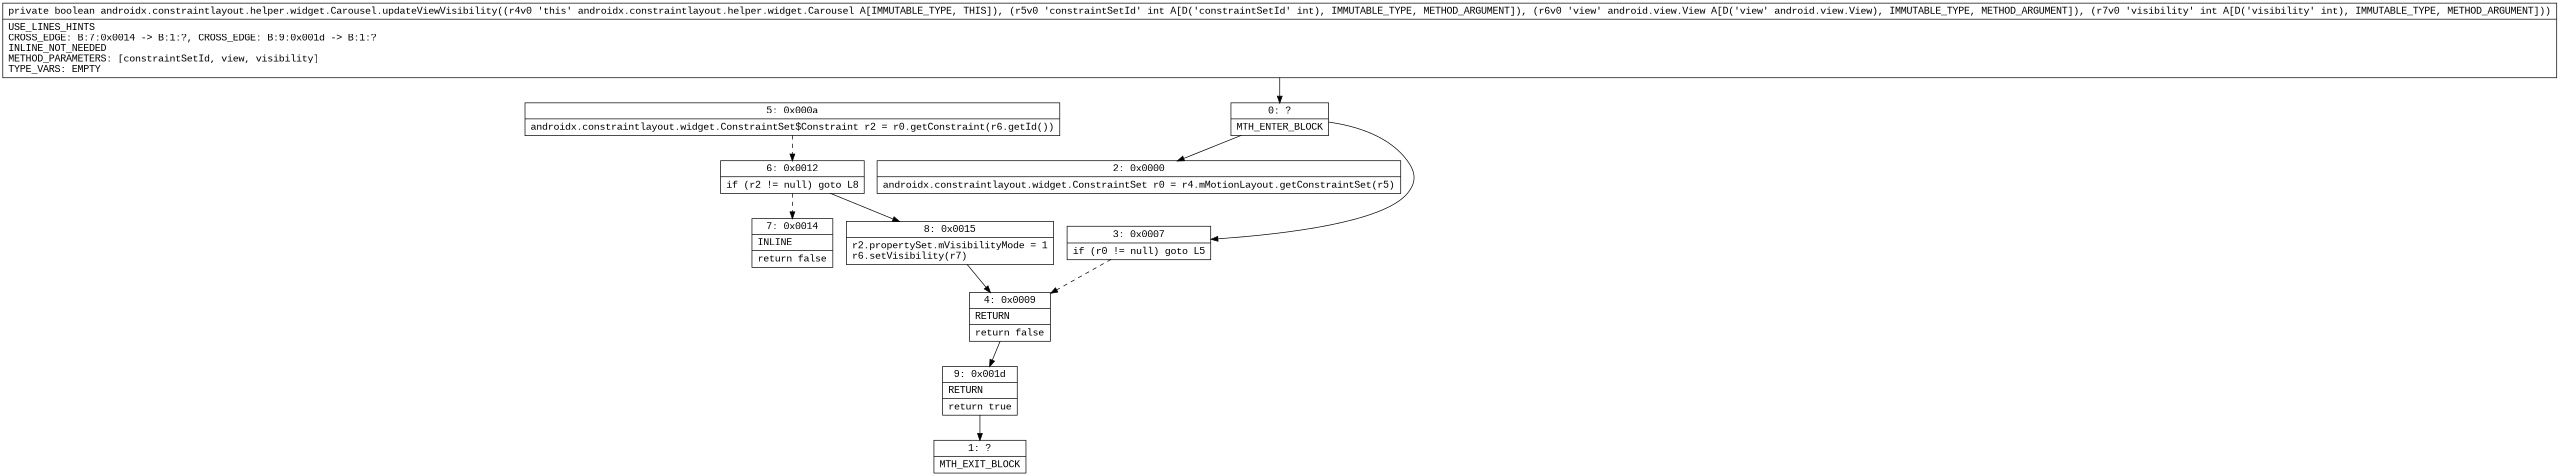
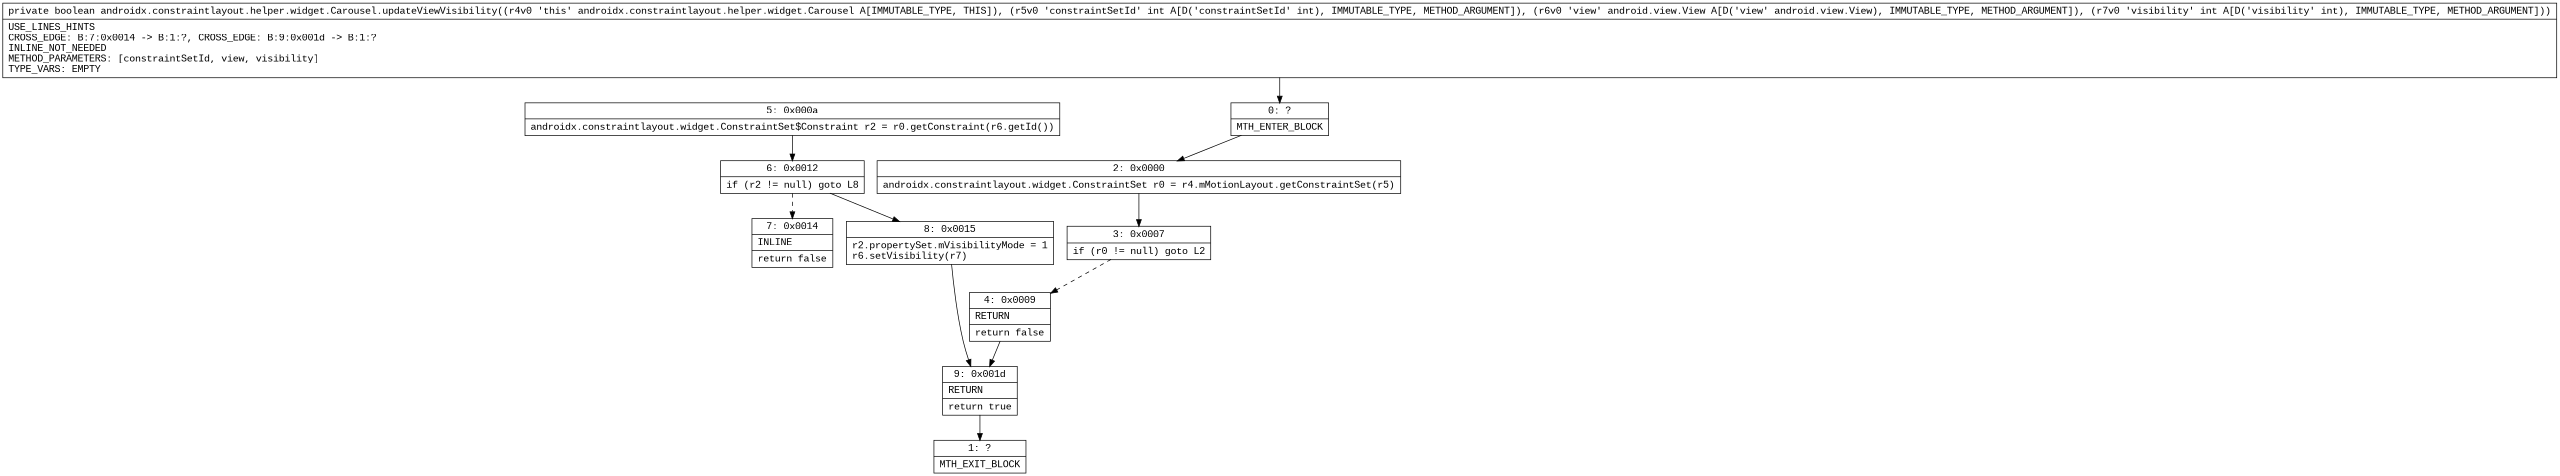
  digraph {
    fontname="Liberation Mono"
    node [fontname="Liberation Mono" shape=record]
    edge [fontname="Liberation Mono"]
    n1 [label="{0\:\ ?|MTH_ENTER_BLOCK\l}"]
    n2 [label="{2\:\ 0x0000|androidx.constraintlayout.widget.ConstraintSet r0 = r4.mMotionLayout.getConstraintSet(r5)\l}"]
-   n3 [label="{3\:\ 0x0007|if (r0 != null) goto L5\l}"]
+   n3 [label="{3\:\ 0x0007|if (r0 != null) goto L2\l}"]
    n4 [label="{4\:\ 0x0009|RETURN\l|return false\l}"]
    n5 [label="{9\:\ 0x001d|RETURN\l|return true\l}"]
    n6 [label="{5\:\ 0x000a|androidx.constraintlayout.widget.ConstraintSet$Constraint r2 = r0.getConstraint(r6.getId())\l}"]
    n7 [label="{6\:\ 0x0012|if (r2 != null) goto L8\l}"]
    n8 [label="{1\:\ ?|MTH_EXIT_BLOCK\l}"]
    n9 [label="{7\:\ 0x0014|INLINE\l|return false\l}"]
    n10 [label="{8\:\ 0x0015|r2.propertySet.mVisibilityMode = 1\lr6.setVisibility(r7)\l}"]
    n11 [label="{private boolean androidx.constraintlayout.helper.widget.Carousel.updateViewVisibility((r4v0 'this' androidx.constraintlayout.helper.widget.Carousel A[IMMUTABLE_TYPE, THIS]), (r5v0 'constraintSetId' int A[D('constraintSetId' int), IMMUTABLE_TYPE, METHOD_ARGUMENT]), (r6v0 'view' android.view.View A[D('view' android.view.View), IMMUTABLE_TYPE, METHOD_ARGUMENT]), (r7v0 'visibility' int A[D('visibility' int), IMMUTABLE_TYPE, METHOD_ARGUMENT]))  | USE_LINES_HINTS\lCROSS_EDGE: B:7:0x0014 \-\> B:1:?, CROSS_EDGE: B:9:0x001d \-\> B:1:?\lINLINE_NOT_NEEDED\lMETHOD_PARAMETERS: [constraintSetId, view, visibility]\lTYPE_VARS: EMPTY\l}"]
    n1 -> n2
-   n1 -> n3
+   n2 -> n3
    n3 -> n4 [style=dashed]
    n4 -> n5
    n5 -> n8
-   n6 -> n7 [style=dashed]
+   n6 -> n7
    n7 -> n9 [style=dashed]
    n7 -> n10
-   n10 -> n4
+   n10 -> n5
    n11 -> n1
  }
